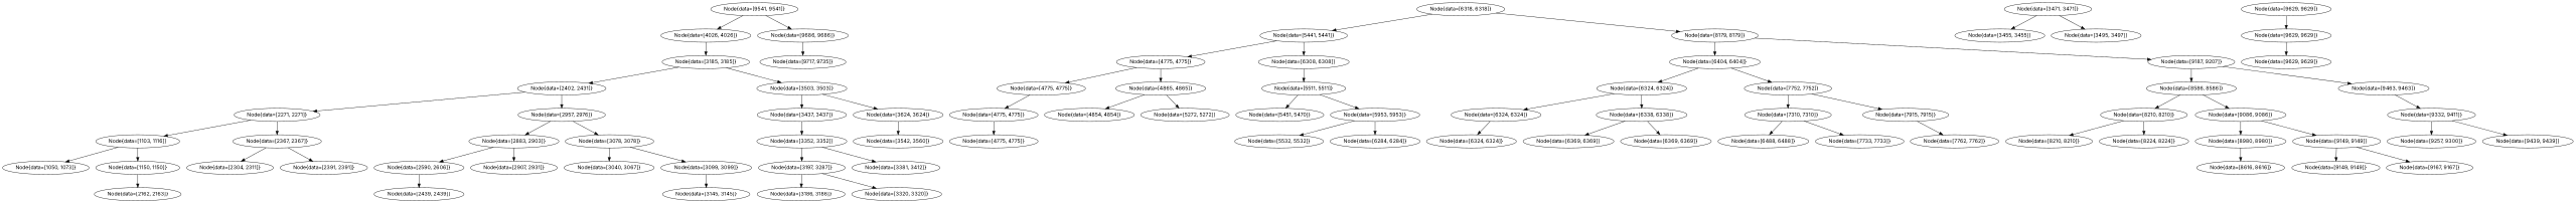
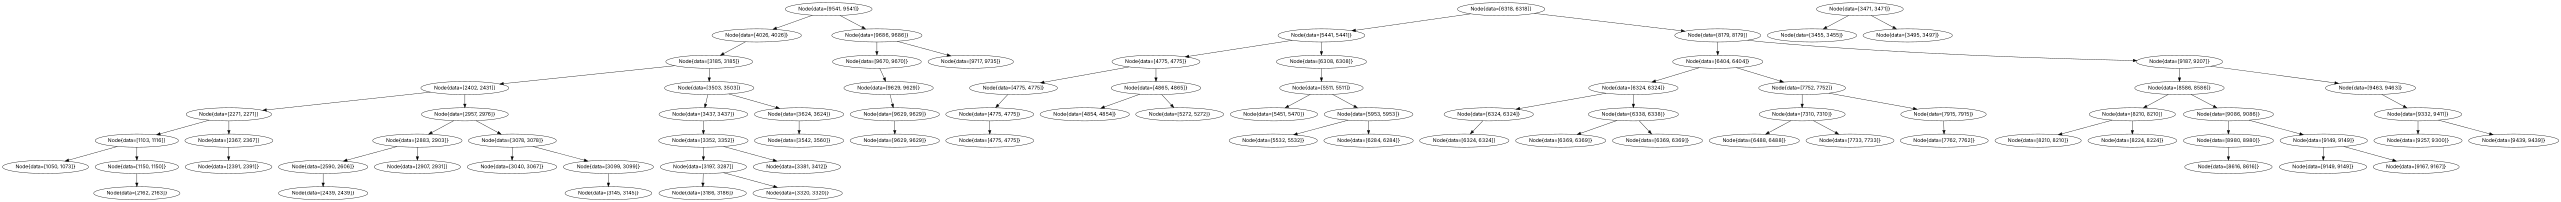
  digraph {
    fontname=Inter
    node [fontname=Inter]
    edge [fontname=Inter]
    n1 [label="Node{data=[9541, 9541]}"]
    n2 [label="Node{data=[4026, 4026]}"]
    n3 [label="Node{data=[9686, 9686]}"]
    n4 [label="Node{data=[3185, 3185]}"]
+   n5 [label="Node{data=[9670, 9670]}"]
    n6 [label="Node{data=[9717, 9735]}"]
    n7 [label="Node{data=[2402, 2431]}"]
    n8 [label="Node{data=[3503, 3503]}"]
    n9 [label="Node{data=[6318, 6318]}"]
    n10 [label="Node{data=[5441, 5441]}"]
    n11 [label="Node{data=[8179, 8179]}"]
    n12 [label="Node{data=[2271, 2271]}"]
    n13 [label="Node{data=[2957, 2976]}"]
    n14 [label="Node{data=[3437, 3437]}"]
    n15 [label="Node{data=[3624, 3624]}"]
    n16 [label="Node{data=[1103, 1116]}"]
    n17 [label="Node{data=[2367, 2367]}"]
    n18 [label="Node{data=[2883, 2903]}"]
    n19 [label="Node{data=[3078, 3078]}"]
    n20 [label="Node{data=[1050, 1073]}"]
    n21 [label="Node{data=[1150, 1150]}"]
-   n22 [label="Node{data=[2304, 2311]}"]
    n23 [label="Node{data=[2391, 2391]}"]
    n24 [label="Node{data=[2162, 2163]}"]
    n25 [label="Node{data=[2590, 2606]}"]
    n26 [label="Node{data=[2907, 2931]}"]
    n27 [label="Node{data=[3040, 3067]}"]
    n28 [label="Node{data=[3099, 3099]}"]
    n29 [label="Node{data=[2439, 2439]}"]
    n30 [label="Node{data=[3145, 3145]}"]
    n31 [label="Node{data=[3352, 3352]}"]
    n32 [label="Node{data=[3542, 3560]}"]
    n33 [label="Node{data=[3197, 3287]}"]
    n34 [label="Node{data=[3381, 3412]}"]
    n35 [label="Node{data=[3471, 3471]}"]
    n36 [label="Node{data=[3455, 3455]}"]
    n37 [label="Node{data=[3495, 3497]}"]
    n38 [label="Node{data=[3186, 3186]}"]
    n39 [label="Node{data=[3320, 3320]}"]
    n40 [label="Node{data=[4775, 4775]}"]
    n41 [label="Node{data=[6308, 6308]}"]
    n42 [label="Node{data=[6404, 6404]}"]
    n43 [label="Node{data=[9187, 9207]}"]
    n44 [label="Node{data=[4775, 4775]}"]
    n45 [label="Node{data=[4865, 4865]}"]
    n46 [label="Node{data=[5511, 5511]}"]
    n47 [label="Node{data=[4775, 4775]}"]
    n48 [label="Node{data=[4854, 4854]}"]
    n49 [label="Node{data=[5272, 5272]}"]
    n50 [label="Node{data=[4775, 4775]}"]
    n51 [label="Node{data=[5451, 5470]}"]
    n52 [label="Node{data=[5953, 5953]}"]
    n53 [label="Node{data=[5532, 5532]}"]
    n54 [label="Node{data=[6284, 6284]}"]
    n55 [label="Node{data=[6324, 6324]}"]
    n56 [label="Node{data=[7752, 7752]}"]
    n57 [label="Node{data=[8586, 8586]}"]
    n58 [label="Node{data=[9463, 9463]}"]
    n59 [label="Node{data=[6324, 6324]}"]
    n60 [label="Node{data=[6338, 6338]}"]
    n61 [label="Node{data=[7310, 7310]}"]
    n62 [label="Node{data=[7915, 7915]}"]
    n63 [label="Node{data=[6324, 6324]}"]
    n64 [label="Node{data=[6369, 6369]}"]
    n65 [label="Node{data=[6369, 6369]}"]
    n66 [label="Node{data=[6488, 6488]}"]
    n67 [label="Node{data=[7733, 7733]}"]
    n68 [label="Node{data=[7762, 7762]}"]
    n69 [label="Node{data=[8210, 8210]}"]
    n70 [label="Node{data=[9086, 9086]}"]
    n71 [label="Node{data=[9332, 9411]}"]
    n72 [label="Node{data=[8210, 8210]}"]
    n73 [label="Node{data=[8224, 8224]}"]
    n74 [label="Node{data=[8980, 8980]}"]
    n75 [label="Node{data=[9149, 9149]}"]
    n76 [label="Node{data=[8616, 8616]}"]
    n77 [label="Node{data=[9149, 9149]}"]
    n78 [label="Node{data=[9167, 9167]}"]
    n79 [label="Node{data=[9257, 9300]}"]
    n80 [label="Node{data=[9439, 9439]}"]
    n81 [label="Node{data=[9629, 9629]}"]
    n82 [label="Node{data=[9629, 9629]}"]
    n83 [label="Node{data=[9629, 9629]}"]
    n1 -> n2
    n1 -> n3
    n2 -> n4
+   n3 -> n5
    n3 -> n6
    n4 -> n7
    n4 -> n8
+   n5 -> n81
    n7 -> n12
    n7 -> n13
    n8 -> n14
    n8 -> n15
    n9 -> n10
    n9 -> n11
    n10 -> n40
    n10 -> n41
    n11 -> n42
    n11 -> n43
    n12 -> n16
    n12 -> n17
    n13 -> n18
    n13 -> n19
    n14 -> n31
    n15 -> n32
    n16 -> n20
    n16 -> n21
-   n17 -> n22
    n17 -> n23
    n18 -> n25
    n18 -> n26
    n19 -> n27
    n19 -> n28
    n21 -> n24
    n25 -> n29
    n28 -> n30
    n31 -> n33
    n31 -> n34
    n33 -> n38
    n33 -> n39
    n35 -> n36
    n35 -> n37
    n40 -> n44
    n40 -> n45
    n41 -> n46
    n42 -> n55
    n42 -> n56
    n43 -> n57
    n43 -> n58
    n44 -> n47
    n45 -> n48
    n45 -> n49
    n46 -> n51
    n46 -> n52
    n47 -> n50
    n52 -> n53
    n52 -> n54
    n55 -> n59
    n55 -> n60
    n56 -> n61
    n56 -> n62
    n57 -> n69
    n57 -> n70
    n58 -> n71
    n59 -> n63
    n60 -> n64
    n60 -> n65
    n61 -> n66
    n61 -> n67
    n62 -> n68
    n69 -> n72
    n69 -> n73
    n70 -> n74
    n70 -> n75
    n71 -> n79
    n71 -> n80
    n74 -> n76
    n75 -> n77
    n75 -> n78
    n81 -> n82
    n82 -> n83
  }
